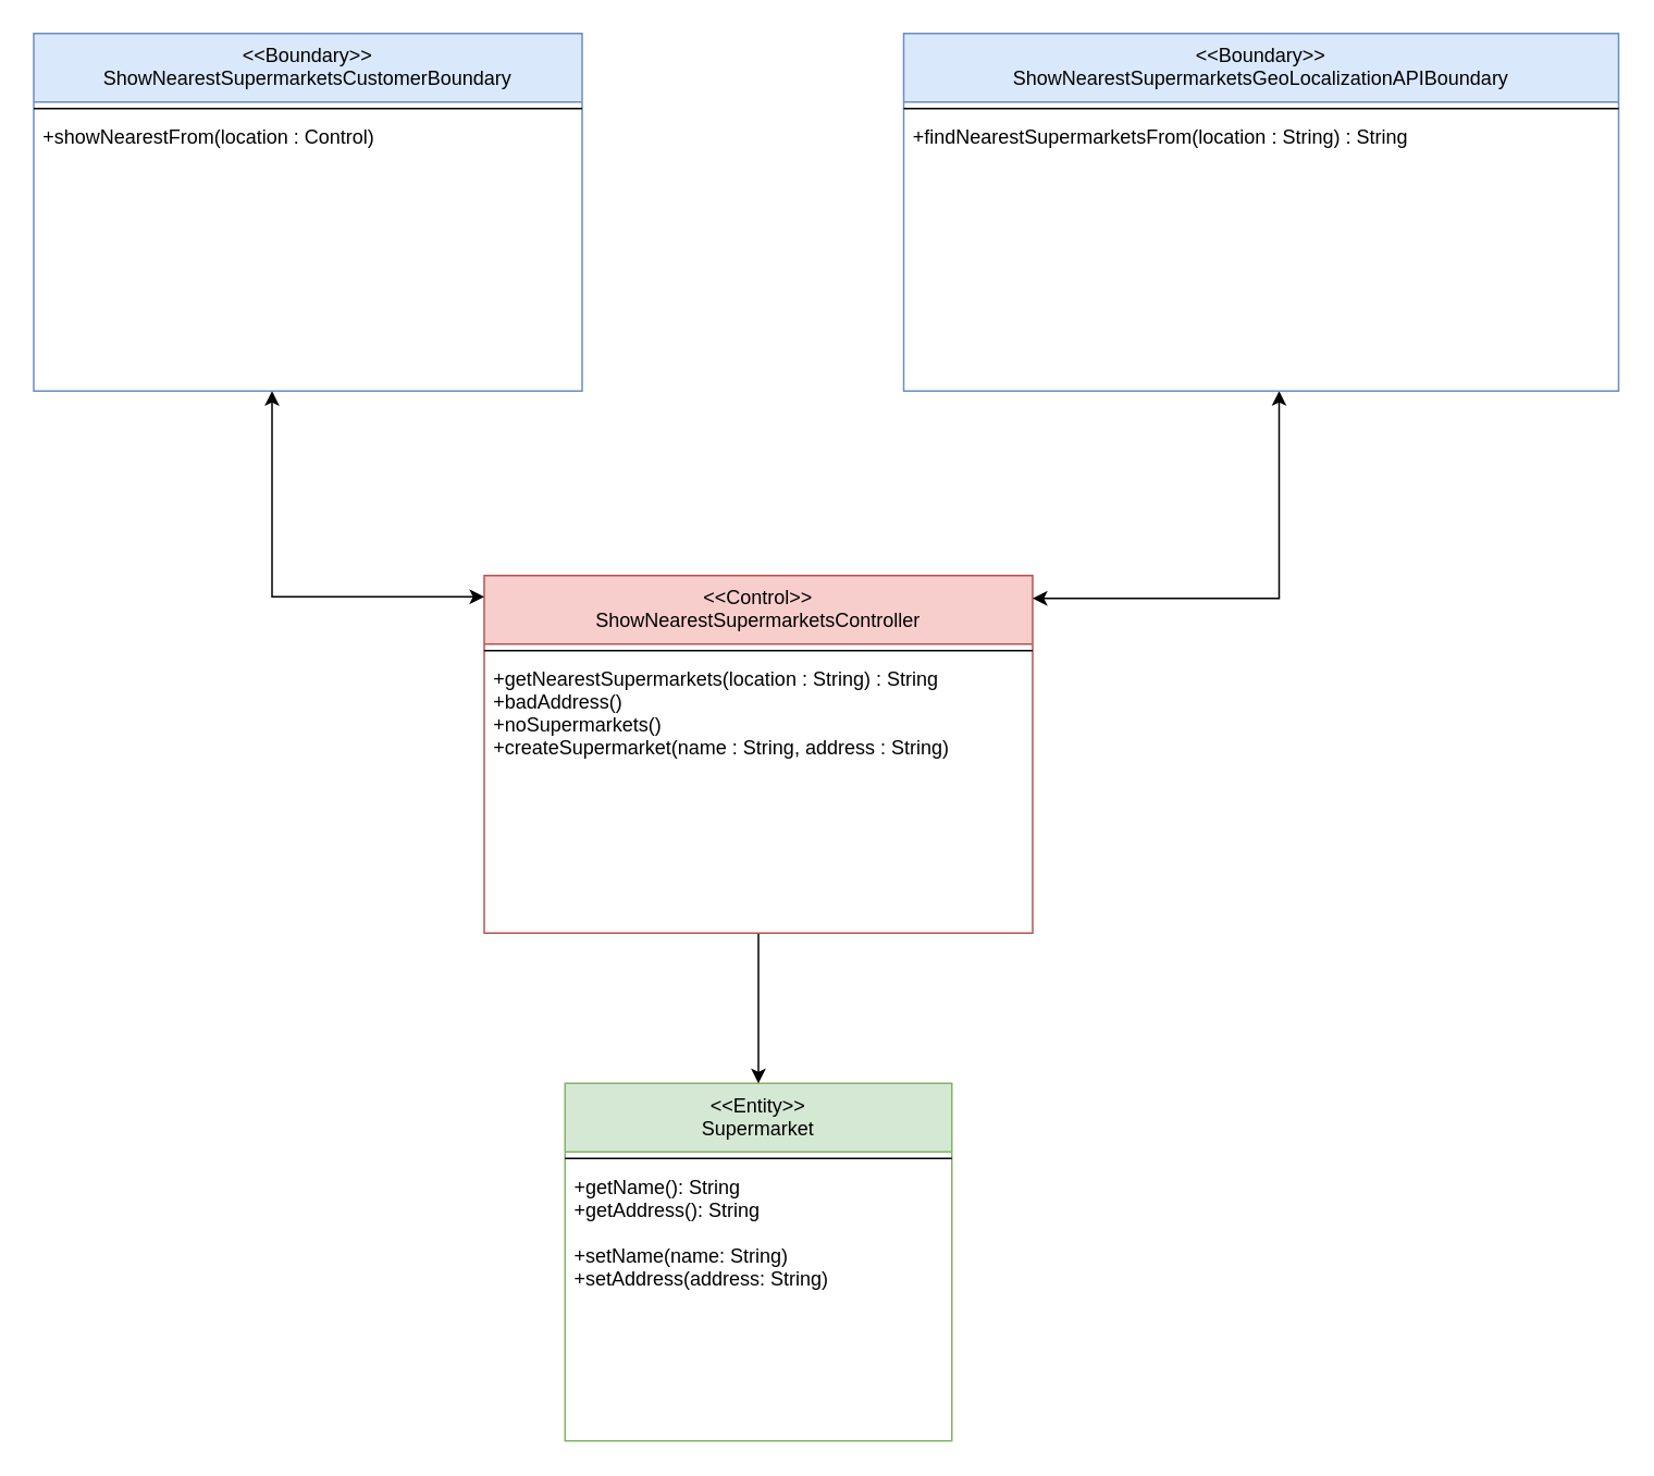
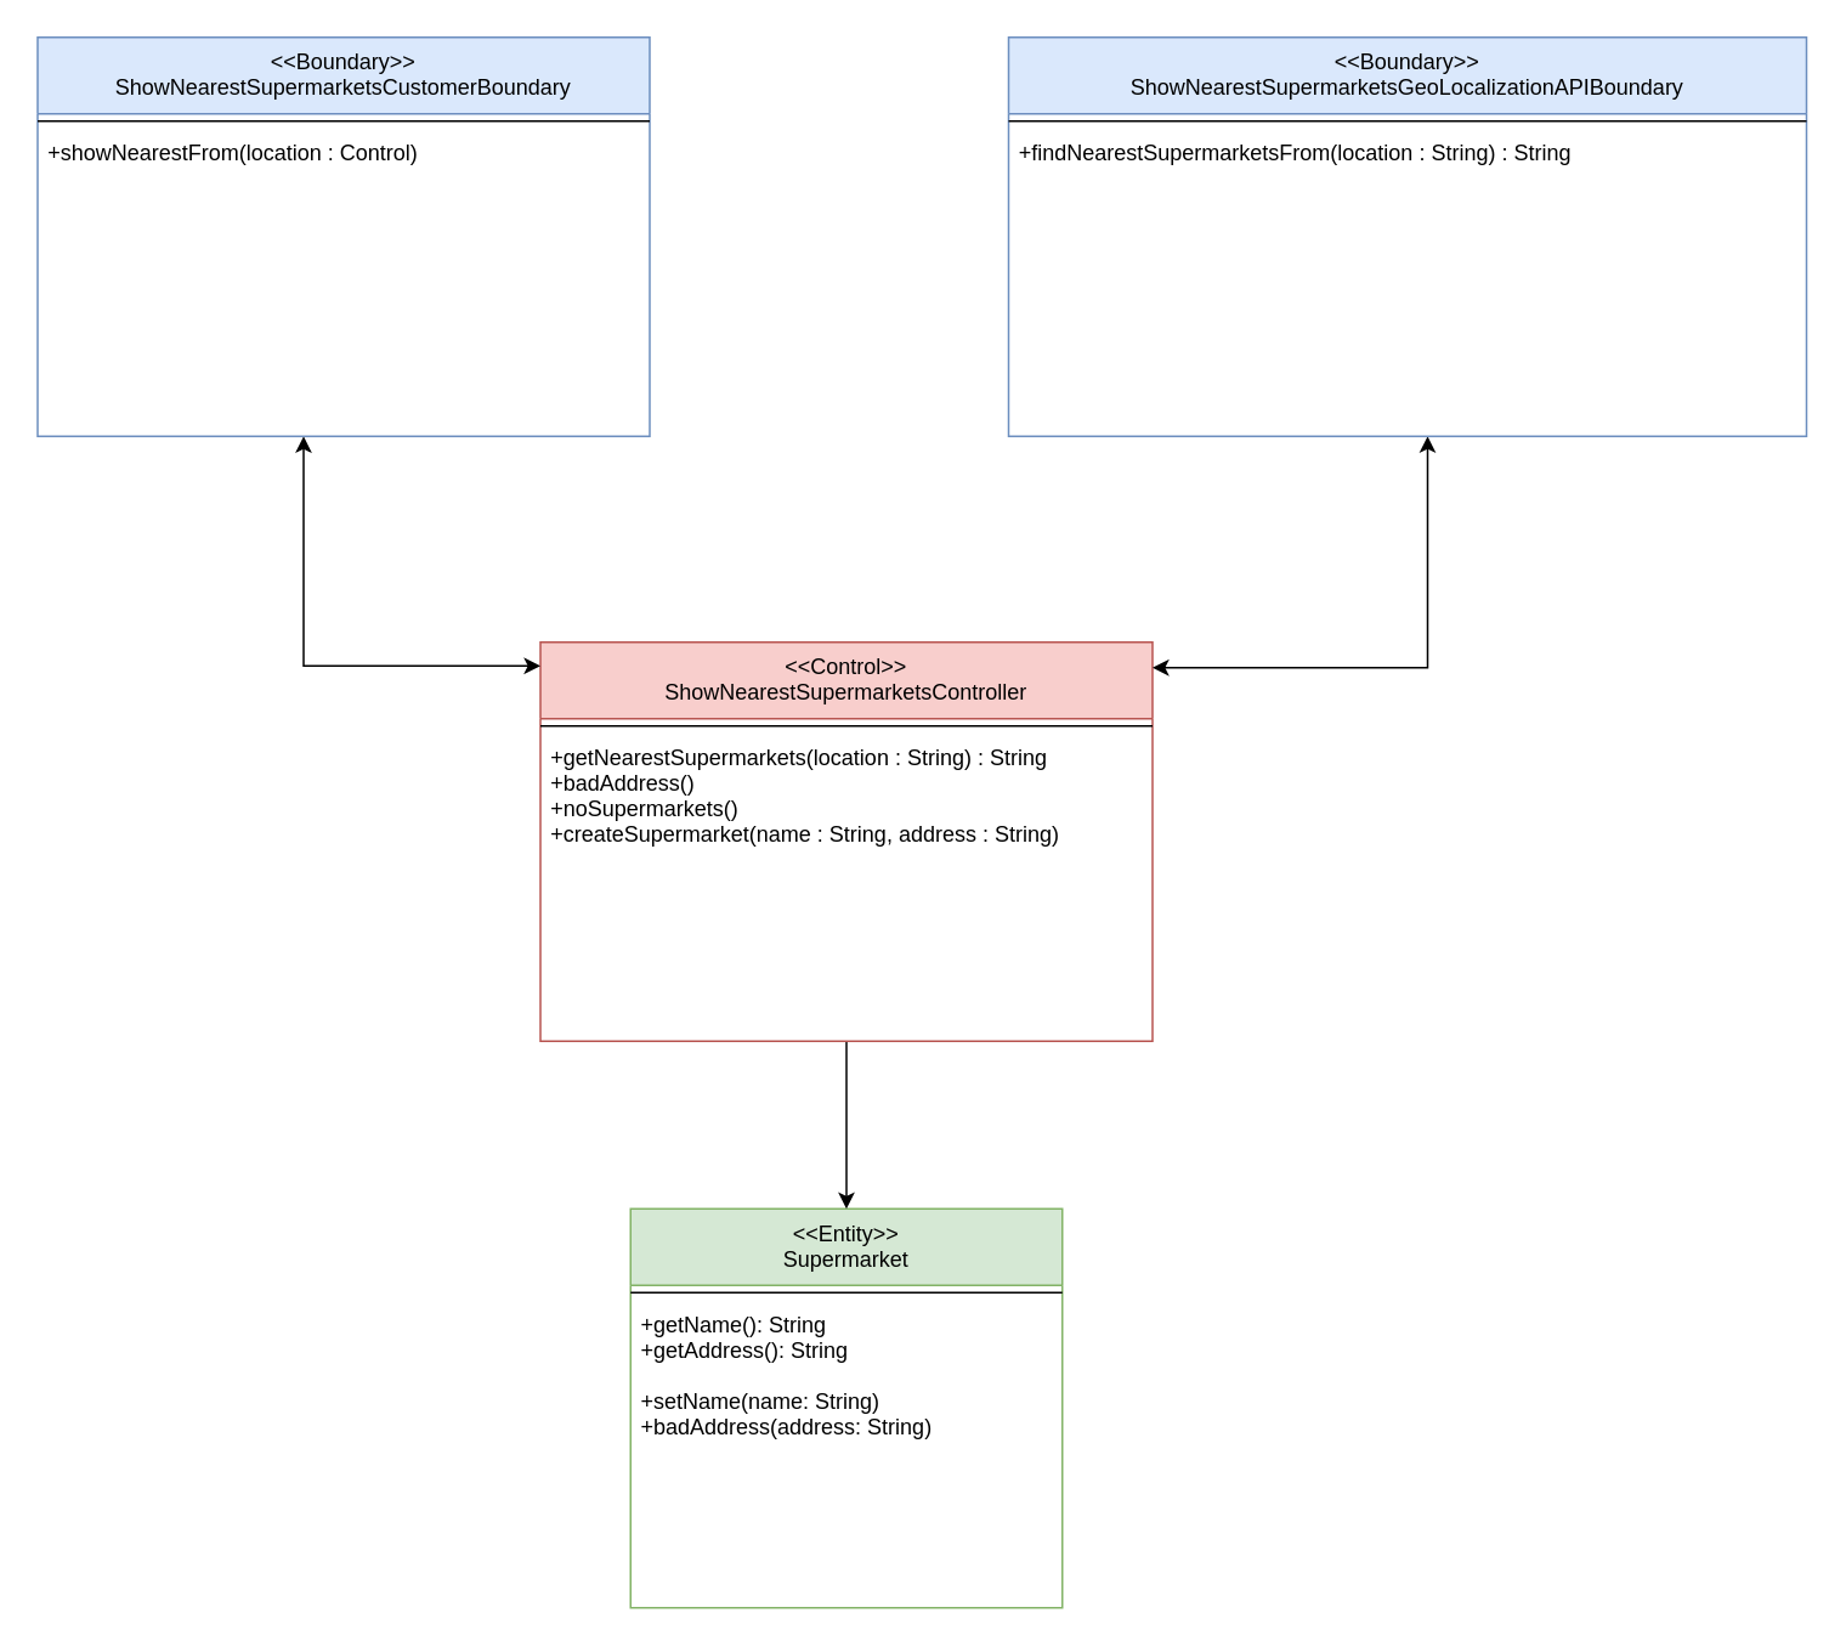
  <mxCell id="0" />
  <mxCell id="1" parent="0" />
  <mxCell id="2" value="&lt;&lt;Entity&gt;&gt;&#10;Supermarket" style="swimlane;fontStyle=0;align=center;verticalAlign=top;childLayout=stackLayout;horizontal=1;startSize=42;horizontalStack=0;resizeParent=1;resizeLast=0;collapsible=1;marginBottom=0;rounded=0;shadow=0;strokeWidth=1;fillColor=#d5e8d4;strokeColor=#82b366;" parent="1" vertex="1"><mxGeometry x="345.5" y="663" width="237" height="219" as="geometry"><mxRectangle x="554" y="220" width="160" height="26" as="alternateBounds" /></mxGeometry></mxCell>
  <mxCell id="3" value="" style="line;html=1;strokeWidth=1;align=left;verticalAlign=middle;spacingTop=-1;spacingLeft=3;spacingRight=3;rotatable=0;labelPosition=right;points=[];portConstraint=eastwest;" parent="2" vertex="1"><mxGeometry y="42" width="237" height="8" as="geometry" /></mxCell>
- <mxCell id="4" value="+getName(): String&#10;+getAddress(): String&#10;&#10;+setName(name: String)&#10;+setAddress(address: String)&#10;" style="text;align=left;verticalAlign=top;spacingLeft=4;spacingRight=4;overflow=hidden;rotatable=0;points=[[0,0.5],[1,0.5]];portConstraint=eastwest;" parent="2" vertex="1"><mxGeometry y="50" width="237" height="118" as="geometry" /></mxCell>
+ <mxCell id="4" value="+getName(): String&#10;+getAddress(): String&#10;&#10;+setName(name: String)&#10;+badAddress(address: String)&#10;" style="text;align=left;verticalAlign=top;spacingLeft=4;spacingRight=4;overflow=hidden;rotatable=0;points=[[0,0.5],[1,0.5]];portConstraint=eastwest;" parent="2" vertex="1"><mxGeometry y="50" width="237" height="118" as="geometry" /></mxCell>
  <mxCell id="5" style="edgeStyle=orthogonalEdgeStyle;rounded=0;orthogonalLoop=1;jettySize=auto;html=1;" parent="1" source="6" target="2" edge="1"><mxGeometry relative="1" as="geometry" /></mxCell>
  <mxCell id="6" value="&lt;&lt;Control&gt;&gt;&#10;ShowNearestSupermarketsController&#10;" style="swimlane;fontStyle=0;align=center;verticalAlign=top;childLayout=stackLayout;horizontal=1;startSize=42;horizontalStack=0;resizeParent=1;resizeLast=0;collapsible=1;marginBottom=0;rounded=0;shadow=0;strokeWidth=1;fillColor=#f8cecc;strokeColor=#b85450;" parent="1" vertex="1"><mxGeometry x="296" y="352" width="336" height="219" as="geometry"><mxRectangle x="554" y="220" width="160" height="26" as="alternateBounds" /></mxGeometry></mxCell>
  <mxCell id="7" value="" style="line;html=1;strokeWidth=1;align=left;verticalAlign=middle;spacingTop=-1;spacingLeft=3;spacingRight=3;rotatable=0;labelPosition=right;points=[];portConstraint=eastwest;" parent="6" vertex="1"><mxGeometry y="42" width="336" height="8" as="geometry" /></mxCell>
  <mxCell id="8" value="+getNearestSupermarkets(location : String) : String&#10;+badAddress()&#10;+noSupermarkets()&#10;+createSupermarket(name : String, address : String)&#10;" style="text;align=left;verticalAlign=top;spacingLeft=4;spacingRight=4;overflow=hidden;rotatable=0;points=[[0,0.5],[1,0.5]];portConstraint=eastwest;" parent="6" vertex="1"><mxGeometry y="50" width="336" height="118" as="geometry" /></mxCell>
  <mxCell id="9" style="edgeStyle=orthogonalEdgeStyle;rounded=0;orthogonalLoop=1;jettySize=auto;html=1;startArrow=classic;startFill=1;" parent="1" source="10" target="6" edge="1"><mxGeometry relative="1" as="geometry"><Array as="points"><mxPoint x="166" y="365" /></Array></mxGeometry></mxCell>
  <mxCell id="10" value="&lt;&lt;Boundary&gt;&gt;&#10;ShowNearestSupermarketsCustomerBoundary&#10;" style="swimlane;fontStyle=0;align=center;verticalAlign=top;childLayout=stackLayout;horizontal=1;startSize=42;horizontalStack=0;resizeParent=1;resizeLast=0;collapsible=1;marginBottom=0;rounded=0;shadow=0;strokeWidth=1;fillColor=#dae8fc;strokeColor=#6c8ebf;" parent="1" vertex="1"><mxGeometry x="20" y="20" width="336" height="219" as="geometry"><mxRectangle x="554" y="220" width="160" height="26" as="alternateBounds" /></mxGeometry></mxCell>
  <mxCell id="11" value="" style="line;html=1;strokeWidth=1;align=left;verticalAlign=middle;spacingTop=-1;spacingLeft=3;spacingRight=3;rotatable=0;labelPosition=right;points=[];portConstraint=eastwest;" parent="10" vertex="1"><mxGeometry y="42" width="336" height="8" as="geometry" /></mxCell>
  <mxCell id="12" value="+showNearestFrom(location : Control)" style="text;align=left;verticalAlign=top;spacingLeft=4;spacingRight=4;overflow=hidden;rotatable=0;points=[[0,0.5],[1,0.5]];portConstraint=eastwest;" parent="10" vertex="1"><mxGeometry y="50" width="336" height="118" as="geometry" /></mxCell>
  <mxCell id="13" style="edgeStyle=orthogonalEdgeStyle;rounded=0;orthogonalLoop=1;jettySize=auto;html=1;startArrow=classic;startFill=1;endArrow=classic;endFill=1;" parent="1" source="14" target="6" edge="1"><mxGeometry relative="1" as="geometry"><Array as="points"><mxPoint x="783" y="366" /></Array></mxGeometry></mxCell>
  <mxCell id="14" value="&lt;&lt;Boundary&gt;&gt;&#10;ShowNearestSupermarketsGeoLocalizationAPIBoundary" style="swimlane;fontStyle=0;align=center;verticalAlign=top;childLayout=stackLayout;horizontal=1;startSize=42;horizontalStack=0;resizeParent=1;resizeLast=0;collapsible=1;marginBottom=0;rounded=0;shadow=0;strokeWidth=1;fillColor=#dae8fc;strokeColor=#6c8ebf;" parent="1" vertex="1"><mxGeometry x="553" y="20" width="438" height="219" as="geometry"><mxRectangle x="554" y="220" width="160" height="26" as="alternateBounds" /></mxGeometry></mxCell>
  <mxCell id="15" value="" style="line;html=1;strokeWidth=1;align=left;verticalAlign=middle;spacingTop=-1;spacingLeft=3;spacingRight=3;rotatable=0;labelPosition=right;points=[];portConstraint=eastwest;" parent="14" vertex="1"><mxGeometry y="42" width="438" height="8" as="geometry" /></mxCell>
  <mxCell id="16" value="+findNearestSupermarketsFrom(location : String) : String" style="text;align=left;verticalAlign=top;spacingLeft=4;spacingRight=4;overflow=hidden;rotatable=0;points=[[0,0.5],[1,0.5]];portConstraint=eastwest;" parent="14" vertex="1"><mxGeometry y="50" width="438" height="118" as="geometry" /></mxCell>
